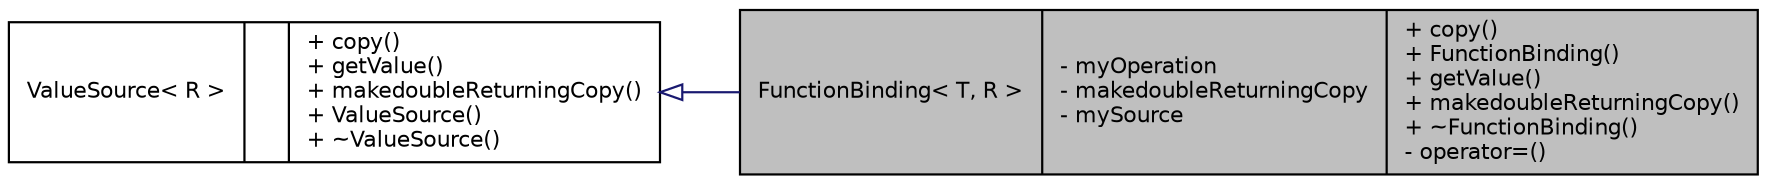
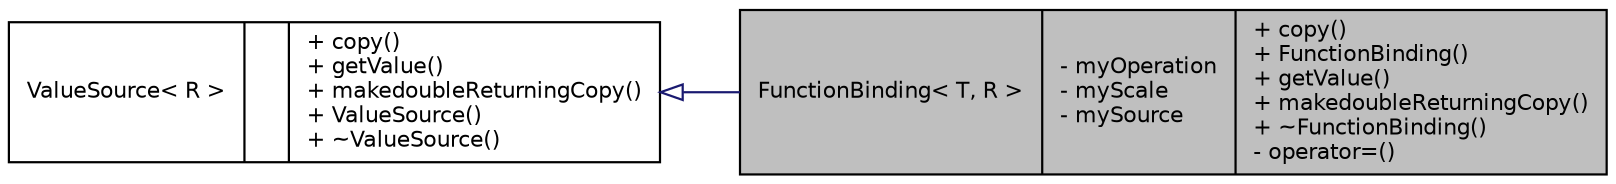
  digraph {
    rankdir=LR
    node [color=black fontname=Helvetica fontsize=10 shape=record style=filled]
-   n1 [fillcolor=grey75 fontcolor=black height=0.2 label="{FunctionBinding\< T, R \>\n|- myOperation\l- makedoubleReturningCopy\l- mySource\l|+ copy()\l+ FunctionBinding()\l+ getValue()\l+ makedoubleReturningCopy()\l+ ~FunctionBinding()\l- operator=()\l}" width=0.4]
+   n1 [fillcolor=grey75 fontcolor=black height=0.2 label="{FunctionBinding\< T, R \>\n|- myOperation\l- myScale\l- mySource\l|+ copy()\l+ FunctionBinding()\l+ getValue()\l+ makedoubleReturningCopy()\l+ ~FunctionBinding()\l- operator=()\l}" width=0.4]
    n2 [fillcolor=white height=0.2 label="{ValueSource\< R \>\n||+ copy()\l+ getValue()\l+ makedoubleReturningCopy()\l+ ValueSource()\l+ ~ValueSource()\l}" width=0.4]
    n2 -> n1 [arrowtail=onormal color=midnightblue dir=back fontname=Helvetica fontsize=10 labelfontname=Helvetica labelfontsize=10 style=solid]
  }
